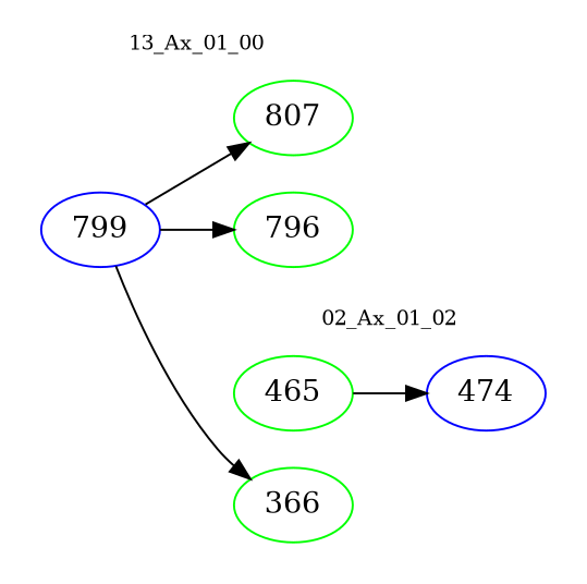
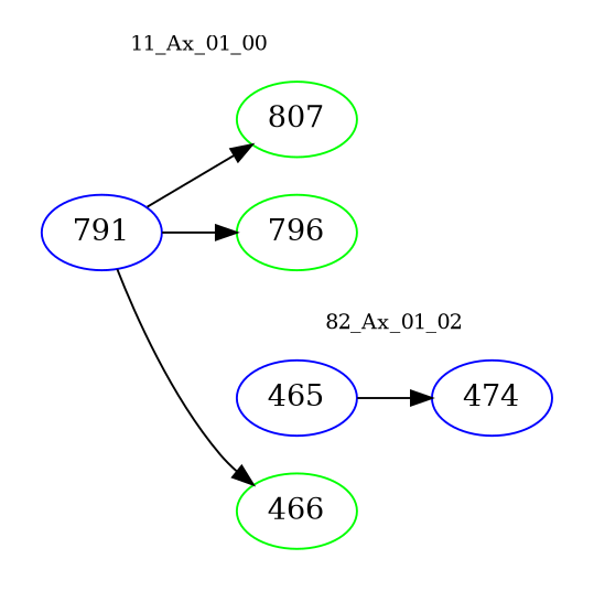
  digraph {
    rankdir=LR
    node [color=blue]
    edge [color=black]
-   n1 [label=799]
+   n1 [label=791]
    n2 [color=green label=796]
    n3 [color=green label=807]
-   n4 [color=green label=465]
-   n5 [color=green label=366]
+   n4 [label=465]
+   n5 [color=green label=466]
    n6 [label=474]
    subgraph cluster_1 {
      color=white
      fontsize=10
-     label="13_Ax_01_00"
+     label="11_Ax_01_00"
      n1
      n2
      n3
    }
    subgraph cluster_2 {
      color=white
      fontsize=10
-     label="02_Ax_01_02"
+     label="82_Ax_01_02"
      n4
      n5
      n6
    }
    n1 -> n2
    n1 -> n3
    n1 -> n5
    n4 -> n6
  }
